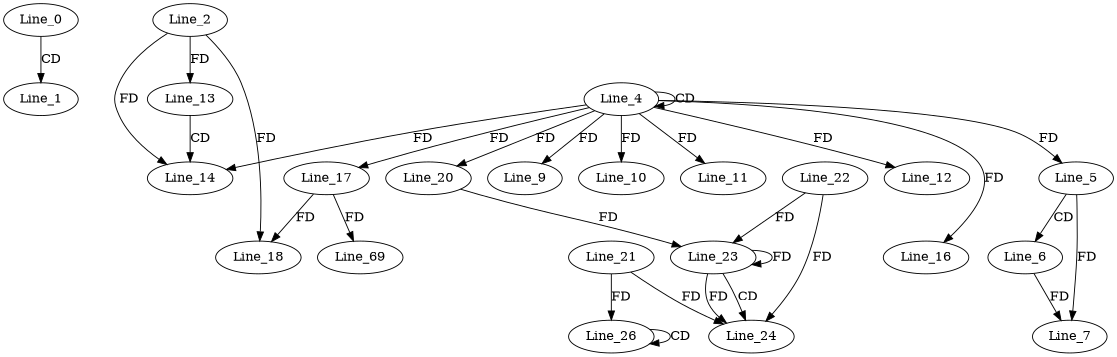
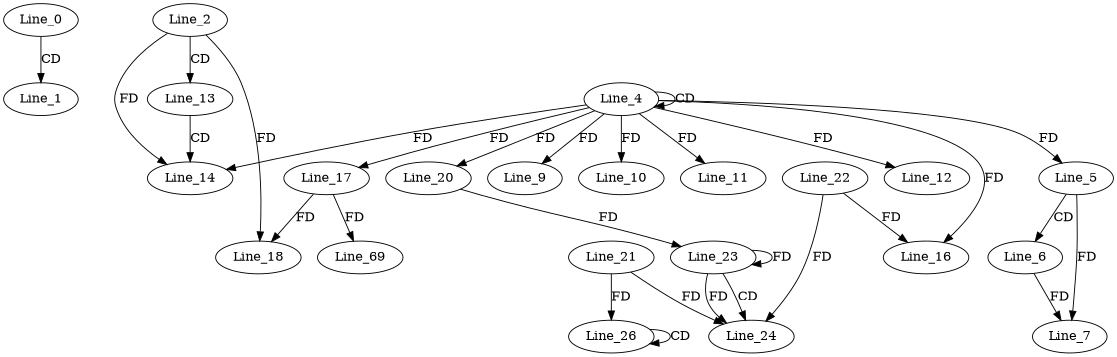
  digraph {
    Line_0
    Line_1
    Line_2
    Line_13
    Line_14
    Line_18
    Line_4
    Line_5
    Line_9
    Line_10
    Line_11
    Line_12
    Line_16
    Line_17
    Line_20
    Line_6
    Line_7
    n18 [label=Line_69]
    Line_23
    Line_24
    Line_22
    Line_21
    Line_26
    Line_0 -> Line_1 [label=CD]
-   Line_2 -> Line_13 [label=FD]
+   Line_2 -> Line_13 [label=CD]
    Line_2 -> Line_14 [label=FD]
    Line_2 -> Line_18 [label=FD]
    Line_13 -> Line_14 [label=CD]
    Line_4 -> Line_14 [label=FD]
    Line_4 -> Line_4 [label=CD]
    Line_4 -> Line_5 [label=FD]
    Line_4 -> Line_9 [label=FD]
    Line_4 -> Line_10 [label=FD]
    Line_4 -> Line_11 [label=FD]
    Line_4 -> Line_12 [label=FD]
    Line_4 -> Line_16 [label=FD]
    Line_4 -> Line_17 [label=FD]
    Line_4 -> Line_20 [label=FD]
    Line_5 -> Line_6 [label=CD]
    Line_5 -> Line_7 [label=FD]
    Line_17 -> Line_18 [label=FD]
    Line_17 -> n18 [label=FD]
    Line_20 -> Line_23 [label=FD]
    Line_6 -> Line_7 [label=FD]
    Line_23 -> Line_23 [label=FD]
    Line_23 -> Line_24 [label=CD]
    Line_23 -> Line_24 [label=FD]
-   Line_22 -> Line_23 [label=FD]
+   Line_22 -> Line_16 [label=FD]
    Line_22 -> Line_24 [label=FD]
    Line_21 -> Line_24 [label=FD]
    Line_21 -> Line_26 [label=FD]
    Line_26 -> Line_26 [label=CD]
  }
